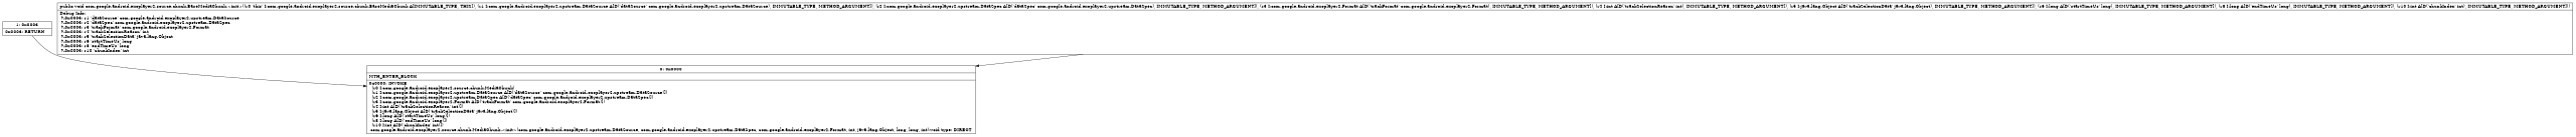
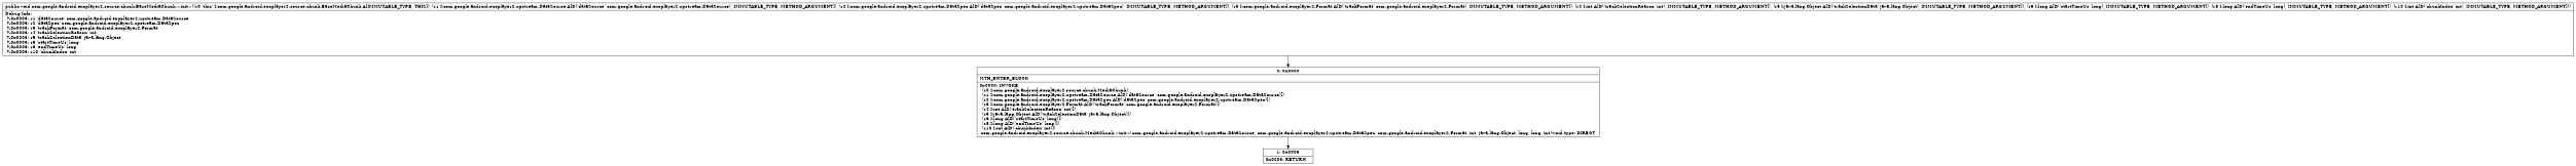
  digraph {
    node [shape=record]
    n1 [label="{0\:\ 0x0000|MTH_ENTER_BLOCK\l|0x0000: INVOKE  \l  (r0 I:com.google.android.exoplayer2.source.chunk.MediaChunk)\l  (r1 I:com.google.android.exoplayer2.upstream.DataSource A[D('dataSource' com.google.android.exoplayer2.upstream.DataSource)])\l  (r2 I:com.google.android.exoplayer2.upstream.DataSpec A[D('dataSpec' com.google.android.exoplayer2.upstream.DataSpec)])\l  (r3 I:com.google.android.exoplayer2.Format A[D('trackFormat' com.google.android.exoplayer2.Format)])\l  (r4 I:int A[D('trackSelectionReason' int)])\l  (r5 I:java.lang.Object A[D('trackSelectionData' java.lang.Object)])\l  (r6 I:long A[D('startTimeUs' long)])\l  (r8 I:long A[D('endTimeUs' long)])\l  (r10 I:int A[D('chunkIndex' int)])\l com.google.android.exoplayer2.source.chunk.MediaChunk.\<init\>(com.google.android.exoplayer2.upstream.DataSource, com.google.android.exoplayer2.upstream.DataSpec, com.google.android.exoplayer2.Format, int, java.lang.Object, long, long, int):void type: DIRECT \l}"]
    n2 [label="{1\:\ 0x0003|0x0003: RETURN   \l}"]
    n3 [label="{public void com.google.android.exoplayer2.source.chunk.BaseMediaChunk.\<init\>((r0 'this' I:com.google.android.exoplayer2.source.chunk.BaseMediaChunk A[IMMUTABLE_TYPE, THIS]), (r1 I:com.google.android.exoplayer2.upstream.DataSource A[D('dataSource' com.google.android.exoplayer2.upstream.DataSource), IMMUTABLE_TYPE, METHOD_ARGUMENT]), (r2 I:com.google.android.exoplayer2.upstream.DataSpec A[D('dataSpec' com.google.android.exoplayer2.upstream.DataSpec), IMMUTABLE_TYPE, METHOD_ARGUMENT]), (r3 I:com.google.android.exoplayer2.Format A[D('trackFormat' com.google.android.exoplayer2.Format), IMMUTABLE_TYPE, METHOD_ARGUMENT]), (r4 I:int A[D('trackSelectionReason' int), IMMUTABLE_TYPE, METHOD_ARGUMENT]), (r5 I:java.lang.Object A[D('trackSelectionData' java.lang.Object), IMMUTABLE_TYPE, METHOD_ARGUMENT]), (r6 I:long A[D('startTimeUs' long), IMMUTABLE_TYPE, METHOD_ARGUMENT]), (r8 I:long A[D('endTimeUs' long), IMMUTABLE_TYPE, METHOD_ARGUMENT]), (r10 I:int A[D('chunkIndex' int), IMMUTABLE_TYPE, METHOD_ARGUMENT]))  | Debug Info:\l  ?\-0x0003: r1 'dataSource' com.google.android.exoplayer2.upstream.DataSource\l  ?\-0x0003: r2 'dataSpec' com.google.android.exoplayer2.upstream.DataSpec\l  ?\-0x0003: r3 'trackFormat' com.google.android.exoplayer2.Format\l  ?\-0x0003: r4 'trackSelectionReason' int\l  ?\-0x0003: r5 'trackSelectionData' java.lang.Object\l  ?\-0x0003: r6 'startTimeUs' long\l  ?\-0x0003: r8 'endTimeUs' long\l  ?\-0x0003: r10 'chunkIndex' int\l}"]
-   n2 -> n1
+   n1 -> n2
    n3 -> n1
  }
